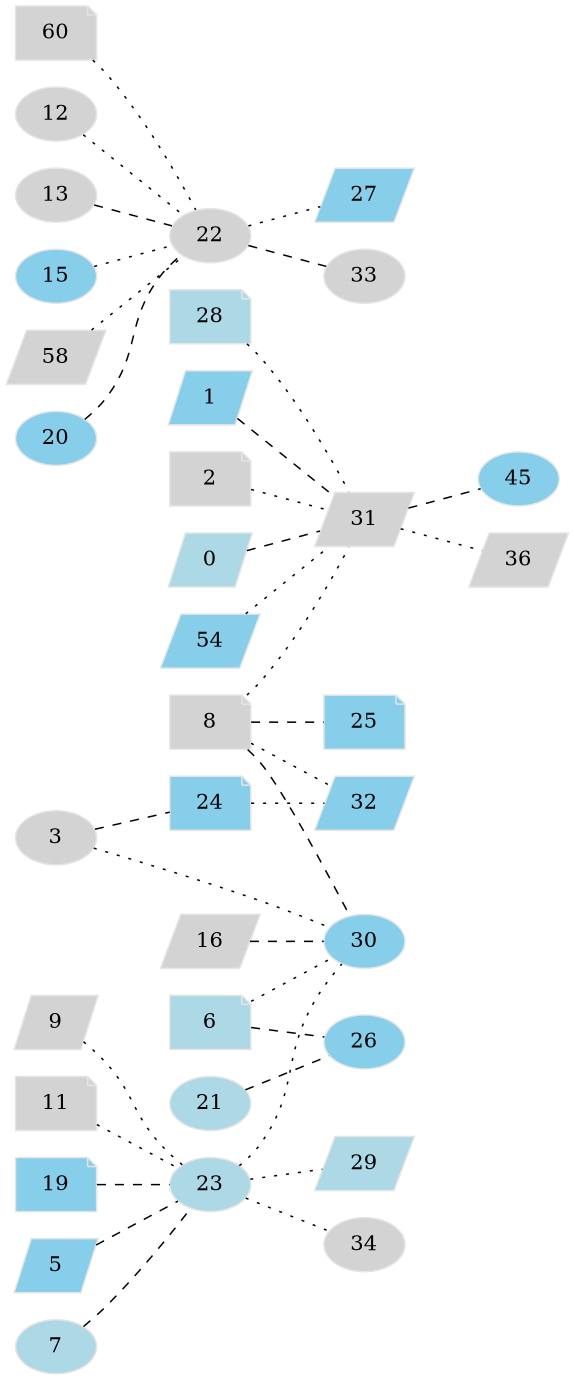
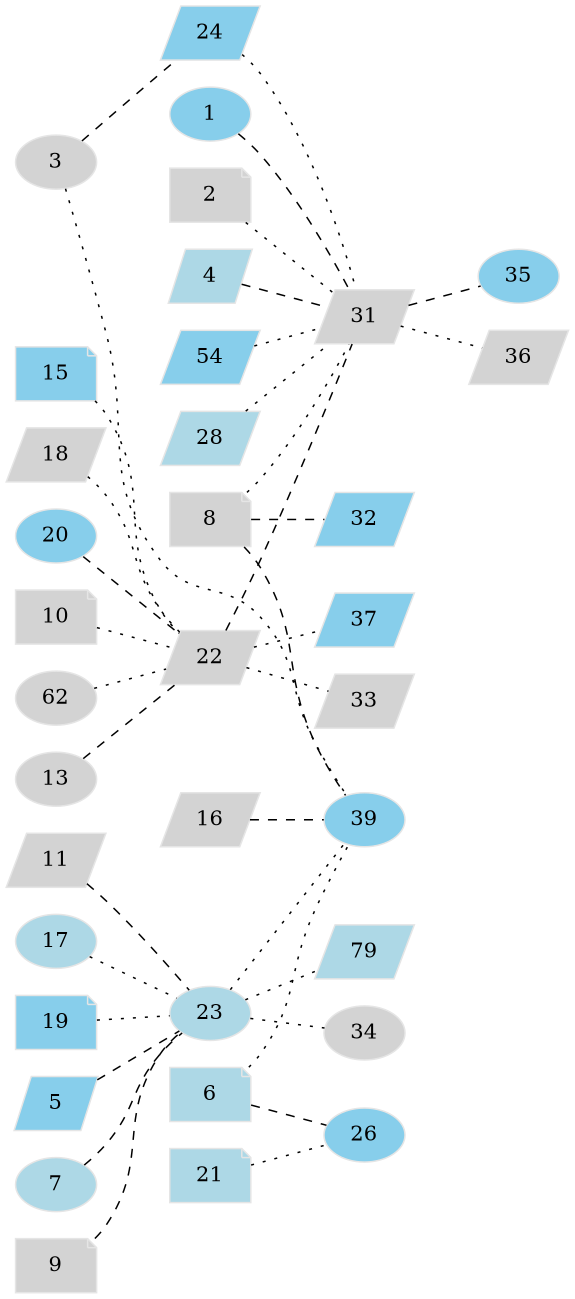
  graph {
    rankdir=LR
    node [color=gray90 fillcolor=lightgrey shape=parallelogram style=filled]
    edge [style=dashed weight=1.0]
-   1 [fillcolor=skyblue]
+   1 [fillcolor=skyblue shape=ellipse]
    31
-   35 [fillcolor=skyblue shape=ellipse label=45]
+   35 [fillcolor=skyblue shape=ellipse]
    36
    2 [shape=note]
-   24 [fillcolor=skyblue shape=note]
+   24 [fillcolor=skyblue]
    3 [shape=ellipse]
-   30 [fillcolor=skyblue shape=ellipse]
-   4 [fillcolor=lightblue label=0]
+   30 [fillcolor=skyblue shape=ellipse label=39]
+   4 [fillcolor=lightblue]
    5 [fillcolor=skyblue]
    23 [fillcolor=lightblue shape=ellipse]
-   29 [fillcolor=lightblue]
+   29 [fillcolor=lightblue label=79]
    34 [shape=ellipse]
    6 [fillcolor=lightblue shape=note]
    26 [fillcolor=skyblue shape=ellipse]
    7 [fillcolor=lightblue shape=ellipse]
    8 [shape=note]
-   25 [fillcolor=skyblue shape=note]
    32 [fillcolor=skyblue]
-   9
-   10 [shape=note label=60]
-   22 [shape=ellipse]
-   27 [fillcolor=skyblue]
-   33 [shape=ellipse]
-   11 [shape=note]
-   12 [shape=ellipse]
+   9 [shape=note]
+   10 [shape=note]
+   22
+   27 [fillcolor=skyblue label=37]
+   33
+   11
+   12 [shape=ellipse label=62]
    13 [shape=ellipse]
    n28 [fillcolor=skyblue label=54]
-   15 [fillcolor=skyblue shape=ellipse]
+   15 [fillcolor=skyblue shape=note]
    16
-   18 [label=58]
+   17 [fillcolor=lightblue shape=ellipse]
+   18
    19 [fillcolor=skyblue shape=note]
    20 [fillcolor=skyblue shape=ellipse]
-   21 [fillcolor=lightblue shape=ellipse]
-   28 [fillcolor=lightblue shape=note]
+   21 [fillcolor=lightblue shape=note]
+   28 [fillcolor=lightblue]
    1 -- 31
    31 -- 35
    31 -- 36 [style=dotted]
    2 -- 31 [style=dotted]
-   24 -- 32 [style=dotted]
+   24 -- 31 [style=dotted]
    3 -- 24
    3 -- 30 [style=dotted]
    4 -- 31
    5 -- 23
    23 -- 30 [style=dotted]
    23 -- 29 [style=dotted]
    23 -- 34 [style=dotted]
    6 -- 30 [style=dotted]
    6 -- 26
    7 -- 23
    8 -- 31 [style=dotted]
    8 -- 30
-   8 -- 25
-   8 -- 32 [style=dotted]
-   9 -- 23 [style=dotted]
+   8 -- 32
+   9 -- 23
    10 -- 22 [style=dotted]
+   22 -- 31
    22 -- 27 [style=dotted]
-   22 -- 33
-   11 -- 23 [style=dotted]
+   22 -- 33 [style=dotted]
+   11 -- 23
    12 -- 22 [style=dotted]
    13 -- 22
    n28 -- 31 [style=dotted]
    15 -- 22 [style=dotted]
    16 -- 30
+   17 -- 23 [style=dotted]
    18 -- 22 [style=dotted]
-   19 -- 23
+   19 -- 23 [style=dotted]
    20 -- 22
-   21 -- 26
+   21 -- 26 [style=dotted]
    28 -- 31 [style=dotted]
  }
